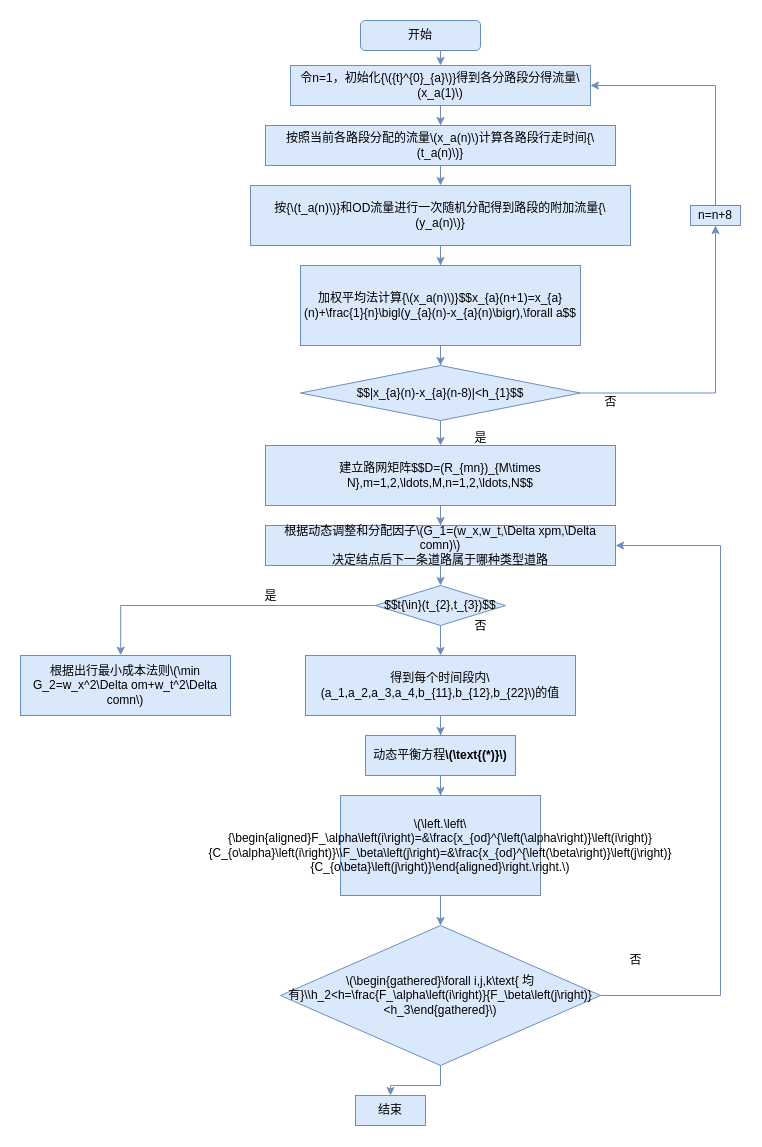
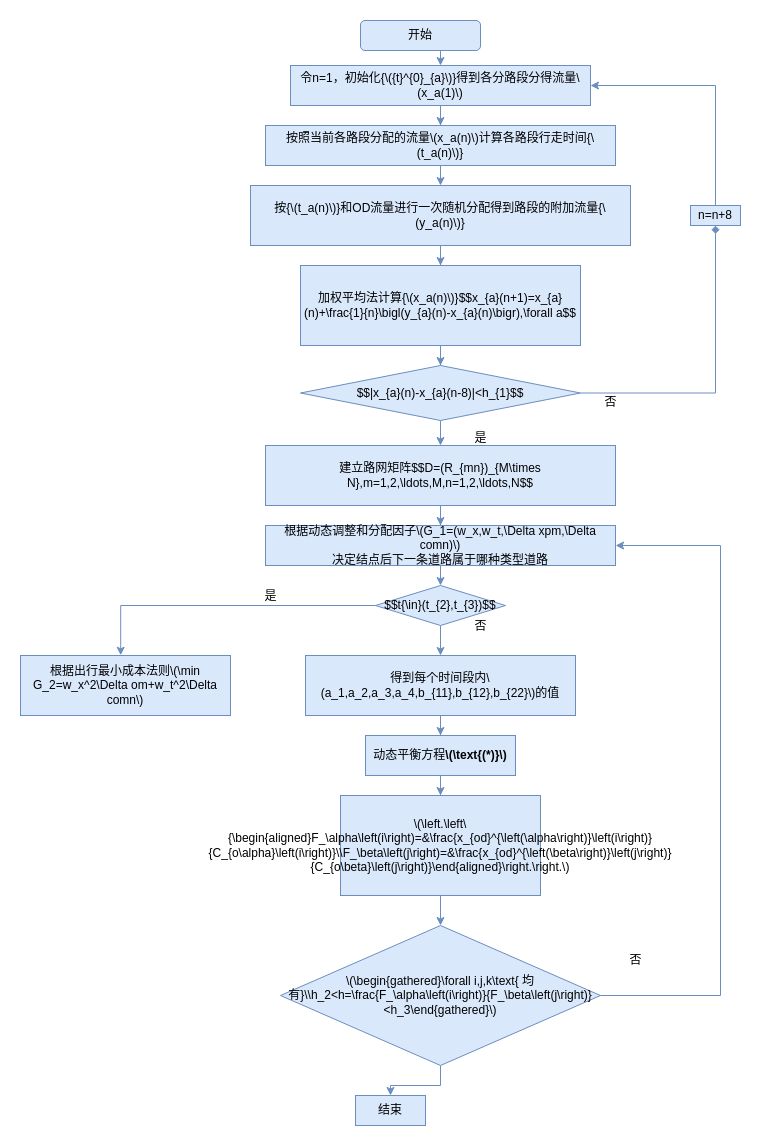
  <mxCell id="0" />
  <mxCell id="1" parent="0" />
  <mxCell id="2" style="edgeStyle=orthogonalEdgeStyle;rounded=0;orthogonalLoop=1;jettySize=auto;html=1;exitX=0.5;exitY=1;exitDx=0;exitDy=0;entryX=0.5;entryY=0;entryDx=0;entryDy=0;fillColor=#dae8fc;strokeColor=#6c8ebf;" edge="1" parent="1" source="3" target="5"><mxGeometry relative="1" as="geometry" /></mxCell>
  <mxCell id="3" value="开始" style="rounded=1;whiteSpace=wrap;html=1;fontSize=12;glass=0;strokeWidth=1;shadow=0;fillColor=#dae8fc;strokeColor=#6c8ebf;" parent="1" vertex="1"><mxGeometry x="360" y="20" width="120" height="30" as="geometry" /></mxCell>
  <mxCell id="4" style="edgeStyle=orthogonalEdgeStyle;rounded=0;orthogonalLoop=1;jettySize=auto;html=1;entryX=0.5;entryY=0;entryDx=0;entryDy=0;fillColor=#dae8fc;strokeColor=#6c8ebf;" edge="1" parent="1" source="5" target="7"><mxGeometry relative="1" as="geometry" /></mxCell>
  <mxCell id="5" value="令n=1，初始化{\({t}^{0}_{a}\)}得到各分路段分得流量\(x_a(1)\)" style="rounded=0;whiteSpace=wrap;html=1;fillColor=#dae8fc;strokeColor=#6c8ebf;" vertex="1" parent="1"><mxGeometry x="290" y="65" width="300" height="40" as="geometry" /></mxCell>
  <mxCell id="6" style="edgeStyle=orthogonalEdgeStyle;rounded=0;orthogonalLoop=1;jettySize=auto;html=1;exitX=0.5;exitY=1;exitDx=0;exitDy=0;entryX=0.5;entryY=0;entryDx=0;entryDy=0;fillColor=#dae8fc;strokeColor=#6c8ebf;" edge="1" parent="1" source="7" target="9"><mxGeometry relative="1" as="geometry" /></mxCell>
  <mxCell id="7" value="按照当前各路段分配的流量\(x_a(n)\)计算各路段行走时间{\(t_a(n)\)}" style="rounded=0;whiteSpace=wrap;html=1;fillColor=#dae8fc;strokeColor=#6c8ebf;" vertex="1" parent="1"><mxGeometry x="265" y="125" width="350" height="40" as="geometry" /></mxCell>
  <mxCell id="8" style="edgeStyle=orthogonalEdgeStyle;rounded=0;orthogonalLoop=1;jettySize=auto;html=1;fillColor=#dae8fc;strokeColor=#6c8ebf;" edge="1" parent="1" source="9" target="11"><mxGeometry relative="1" as="geometry" /></mxCell>
  <mxCell id="9" value="按{\(t_a(n)\)}和OD流量进行一次随机分配得到路段的附加流量{\(y_a(n)\)}" style="rounded=0;whiteSpace=wrap;html=1;fillColor=#dae8fc;strokeColor=#6c8ebf;" vertex="1" parent="1"><mxGeometry x="250" y="185" width="380" height="60" as="geometry" /></mxCell>
  <mxCell id="10" style="edgeStyle=orthogonalEdgeStyle;rounded=0;orthogonalLoop=1;jettySize=auto;html=1;entryX=0.5;entryY=0;entryDx=0;entryDy=0;fillColor=#dae8fc;strokeColor=#6c8ebf;" edge="1" parent="1" source="11" target="14"><mxGeometry relative="1" as="geometry" /></mxCell>
  <mxCell id="11" value="加权平均法计算{\(x_a(n)\)}$$x_{a}(n+1)=x_{a}(n)+\frac{1}{n}\bigl(y_{a}(n)-x_{a}(n)\bigr),\forall a$$" style="rounded=0;whiteSpace=wrap;html=1;fillColor=#dae8fc;strokeColor=#6c8ebf;" vertex="1" parent="1"><mxGeometry x="300" y="265" width="280" height="80" as="geometry" /></mxCell>
  <mxCell id="12" style="edgeStyle=orthogonalEdgeStyle;rounded=0;orthogonalLoop=1;jettySize=auto;html=1;entryX=0.5;entryY=0;entryDx=0;entryDy=0;fillColor=#dae8fc;strokeColor=#6c8ebf;" edge="1" parent="1" source="14" target="16"><mxGeometry relative="1" as="geometry" /></mxCell>
- <mxCell id="13" style="edgeStyle=orthogonalEdgeStyle;rounded=0;orthogonalLoop=1;jettySize=auto;html=1;exitX=1;exitY=0.5;exitDx=0;exitDy=0;entryX=0.5;entryY=1;entryDx=0;entryDy=0;fillColor=#dae8fc;strokeColor=#6c8ebf;" edge="1" parent="1" source="14" target="32"><mxGeometry relative="1" as="geometry" /></mxCell>
+ <mxCell id="13" style="edgeStyle=orthogonalEdgeStyle;rounded=0;orthogonalLoop=1;jettySize=auto;html=1;exitX=1;exitY=0.5;exitDx=0;exitDy=0;entryX=0.5;entryY=1;entryDx=0;entryDy=0;fillColor=#dae8fc;strokeColor=#6c8ebf;endArrow=diamond;" edge="1" parent="1" source="14" target="32"><mxGeometry relative="1" as="geometry" /></mxCell>
  <mxCell id="14" value="$$|x_{a}(n)-x_{a}(n-8)|&amp;lt;h_{1}$$" style="rhombus;whiteSpace=wrap;html=1;fillColor=#dae8fc;strokeColor=#6c8ebf;" vertex="1" parent="1"><mxGeometry x="300" y="365" width="280" height="55" as="geometry" /></mxCell>
  <mxCell id="15" style="edgeStyle=orthogonalEdgeStyle;rounded=0;orthogonalLoop=1;jettySize=auto;html=1;entryX=0.5;entryY=0;entryDx=0;entryDy=0;fillColor=#dae8fc;strokeColor=#6c8ebf;" edge="1" parent="1" source="16" target="18"><mxGeometry relative="1" as="geometry" /></mxCell>
  <mxCell id="16" value="建立路网矩阵$$D=(R_{mn})_{M\times N},m=1,2,\ldots,M,n=1,2,\ldots,N$$" style="rounded=0;whiteSpace=wrap;html=1;fillColor=#dae8fc;strokeColor=#6c8ebf;" vertex="1" parent="1"><mxGeometry x="265" y="445" width="350" height="60" as="geometry" /></mxCell>
  <mxCell id="17" style="edgeStyle=orthogonalEdgeStyle;rounded=0;orthogonalLoop=1;jettySize=auto;html=1;exitX=0.5;exitY=1;exitDx=0;exitDy=0;entryX=0.5;entryY=0;entryDx=0;entryDy=0;fillColor=#dae8fc;strokeColor=#6c8ebf;" edge="1" parent="1" source="18" target="20"><mxGeometry relative="1" as="geometry" /></mxCell>
  <mxCell id="18" value="根据动态调整和分配因子\(G_1=(w_x,w_t,\Delta xpm,\Delta comn)\)&lt;div&gt;决定结点后下一条道路属于哪种类型道路&lt;/div&gt;" style="rounded=0;whiteSpace=wrap;html=1;fillColor=#dae8fc;strokeColor=#6c8ebf;" vertex="1" parent="1"><mxGeometry x="265" y="525" width="350" height="40" as="geometry" /></mxCell>
  <mxCell id="19" style="edgeStyle=orthogonalEdgeStyle;rounded=0;orthogonalLoop=1;jettySize=auto;html=1;entryX=0.5;entryY=0;entryDx=0;entryDy=0;fillColor=#dae8fc;strokeColor=#6c8ebf;" edge="1" parent="1" source="20" target="22"><mxGeometry relative="1" as="geometry" /></mxCell>
  <mxCell id="20" value="$$t{\in}(t_{2},t_{3})$$" style="rhombus;whiteSpace=wrap;html=1;fillColor=#dae8fc;strokeColor=#6c8ebf;" vertex="1" parent="1"><mxGeometry x="375" y="585" width="130" height="40" as="geometry" /></mxCell>
  <mxCell id="21" style="edgeStyle=orthogonalEdgeStyle;rounded=0;orthogonalLoop=1;jettySize=auto;html=1;entryX=0.5;entryY=0;entryDx=0;entryDy=0;fillColor=#dae8fc;strokeColor=#6c8ebf;" edge="1" parent="1" source="22" target="24"><mxGeometry relative="1" as="geometry" /></mxCell>
  <mxCell id="22" value="得到每个时间段内\(a_1,a_2,a_3,a_4,b_{11},b_{12},b_{22}\)的值" style="rounded=0;whiteSpace=wrap;html=1;fillColor=#dae8fc;strokeColor=#6c8ebf;" vertex="1" parent="1"><mxGeometry x="305" y="655" width="270" height="60" as="geometry" /></mxCell>
  <mxCell id="23" style="edgeStyle=orthogonalEdgeStyle;rounded=0;orthogonalLoop=1;jettySize=auto;html=1;entryX=0.5;entryY=0;entryDx=0;entryDy=0;fillColor=#dae8fc;strokeColor=#6c8ebf;" edge="1" parent="1" source="24" target="26"><mxGeometry relative="1" as="geometry" /></mxCell>
  <mxCell id="24" value="动态平衡方程&lt;b&gt;\(\text{(*)}\)&lt;/b&gt;" style="rounded=0;whiteSpace=wrap;html=1;fillColor=#dae8fc;strokeColor=#6c8ebf;" vertex="1" parent="1"><mxGeometry x="365" y="735" width="150" height="40" as="geometry" /></mxCell>
  <mxCell id="25" style="edgeStyle=orthogonalEdgeStyle;rounded=0;orthogonalLoop=1;jettySize=auto;html=1;entryX=0.5;entryY=0;entryDx=0;entryDy=0;fillColor=#dae8fc;strokeColor=#6c8ebf;" edge="1" parent="1" source="26" target="29"><mxGeometry relative="1" as="geometry" /></mxCell>
  <mxCell id="26" value="\(\left.\left\{\begin{aligned}F_\alpha\left(i\right)=&amp;amp;\frac{x_{od}^{\left(\alpha\right)}\left(i\right)}{C_{o\alpha}\left(i\right)}\\F_\beta\left(j\right)=&amp;amp;\frac{x_{od}^{\left(\beta\right)}\left(j\right)}{C_{o\beta}\left(j\right)}\end{aligned}\right.\right.\)" style="rounded=0;whiteSpace=wrap;html=1;fillColor=#dae8fc;strokeColor=#6c8ebf;" vertex="1" parent="1"><mxGeometry x="340" y="795" width="200" height="100" as="geometry" /></mxCell>
  <mxCell id="27" style="edgeStyle=orthogonalEdgeStyle;rounded=0;orthogonalLoop=1;jettySize=auto;html=1;entryX=0.5;entryY=0;entryDx=0;entryDy=0;fillColor=#dae8fc;strokeColor=#6c8ebf;" edge="1" parent="1" source="29" target="30"><mxGeometry relative="1" as="geometry" /></mxCell>
  <mxCell id="28" style="edgeStyle=orthogonalEdgeStyle;rounded=0;orthogonalLoop=1;jettySize=auto;html=1;entryX=1;entryY=0.5;entryDx=0;entryDy=0;fillColor=#dae8fc;strokeColor=#6c8ebf;exitX=1;exitY=0.5;exitDx=0;exitDy=0;" edge="1" parent="1" source="29"><mxGeometry relative="1" as="geometry"><mxPoint x="599.995" y="1025.037" as="sourcePoint" /><mxPoint x="615.08" y="545" as="targetPoint" /><Array as="points"><mxPoint x="720" y="995" /><mxPoint x="720" y="545" /></Array></mxGeometry></mxCell>
  <mxCell id="29" value="\(\begin{gathered}\forall i,j,k\text{ 均有}\\h_2&amp;lt;h=\frac{F_\alpha\left(i\right)}{F_\beta\left(j\right)}&amp;lt;h_3\end{gathered}\)" style="rhombus;whiteSpace=wrap;html=1;fillColor=#dae8fc;strokeColor=#6c8ebf;" vertex="1" parent="1"><mxGeometry x="280" y="925" width="320" height="140" as="geometry" /></mxCell>
  <mxCell id="30" value="结束" style="rounded=0;whiteSpace=wrap;html=1;fillColor=#dae8fc;strokeColor=#6c8ebf;" vertex="1" parent="1"><mxGeometry x="355" y="1095" width="70" height="30" as="geometry" /></mxCell>
  <mxCell id="31" style="edgeStyle=orthogonalEdgeStyle;rounded=0;orthogonalLoop=1;jettySize=auto;html=1;entryX=1;entryY=0.5;entryDx=0;entryDy=0;fillColor=#dae8fc;strokeColor=#6c8ebf;" edge="1" parent="1" source="32" target="5"><mxGeometry relative="1" as="geometry"><Array as="points"><mxPoint x="715" y="85" /></Array></mxGeometry></mxCell>
  <mxCell id="32" value="n=n+8" style="rounded=0;whiteSpace=wrap;html=1;fillColor=#dae8fc;strokeColor=#6c8ebf;" vertex="1" parent="1"><mxGeometry x="690" y="205" width="50" height="20" as="geometry" /></mxCell>
  <mxCell id="33" value="根据出行最小成本法则\(\min G_2=w_x^2\Delta om+w_t^2\Delta comn\)" style="rounded=0;whiteSpace=wrap;html=1;fillColor=#dae8fc;strokeColor=#6c8ebf;" vertex="1" parent="1"><mxGeometry x="20" y="655" width="210" height="60" as="geometry" /></mxCell>
  <mxCell id="34" style="edgeStyle=orthogonalEdgeStyle;rounded=0;orthogonalLoop=1;jettySize=auto;html=1;entryX=0.477;entryY=-0.004;entryDx=0;entryDy=0;entryPerimeter=0;fillColor=#dae8fc;strokeColor=#6c8ebf;" edge="1" parent="1" source="20" target="33"><mxGeometry relative="1" as="geometry" /></mxCell>
  <mxCell id="35" value="是" style="text;html=1;align=center;verticalAlign=middle;resizable=0;points=[];autosize=1;strokeColor=none;fillColor=none;" vertex="1" parent="1"><mxGeometry x="250" y="581" width="40" height="30" as="geometry" /></mxCell>
  <mxCell id="36" value="否" style="text;html=1;align=center;verticalAlign=middle;resizable=0;points=[];autosize=1;strokeColor=none;fillColor=none;" vertex="1" parent="1"><mxGeometry x="615" y="945" width="40" height="30" as="geometry" /></mxCell>
  <mxCell id="37" value="是" style="text;html=1;align=center;verticalAlign=middle;resizable=0;points=[];autosize=1;strokeColor=none;fillColor=none;" vertex="1" parent="1"><mxGeometry x="460" y="423" width="40" height="30" as="geometry" /></mxCell>
  <mxCell id="38" value="否" style="text;html=1;align=center;verticalAlign=middle;resizable=0;points=[];autosize=1;strokeColor=none;fillColor=none;" vertex="1" parent="1"><mxGeometry x="590" y="387" width="40" height="30" as="geometry" /></mxCell>
  <mxCell id="39" value="否" style="text;html=1;align=center;verticalAlign=middle;resizable=0;points=[];autosize=1;strokeColor=none;fillColor=none;" vertex="1" parent="1"><mxGeometry x="460" y="611" width="40" height="30" as="geometry" /></mxCell>
